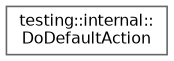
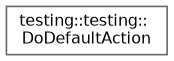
  digraph {
    rankdir=LR
-   n1 [color=grey40 fillcolor=white fontname=Helvetica fontsize=10 height=0.2 label="testing::internal::\lDoDefaultAction" shape=box style=filled width=0.4]
+   n1 [color=grey40 fillcolor=white fontname=Helvetica fontsize=10 height=0.2 label="testing::testing::\lDoDefaultAction" shape=box style=filled width=0.4]
  }
